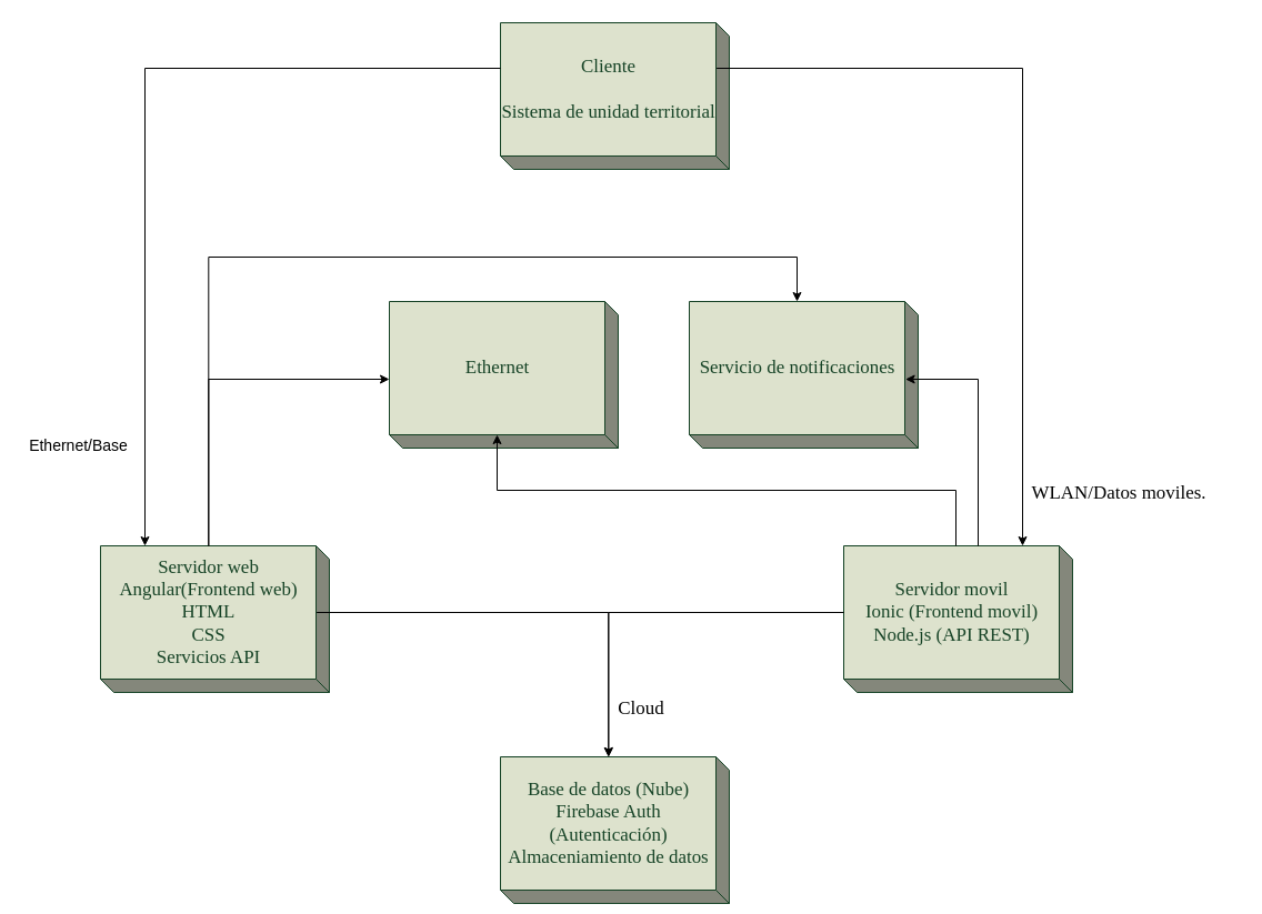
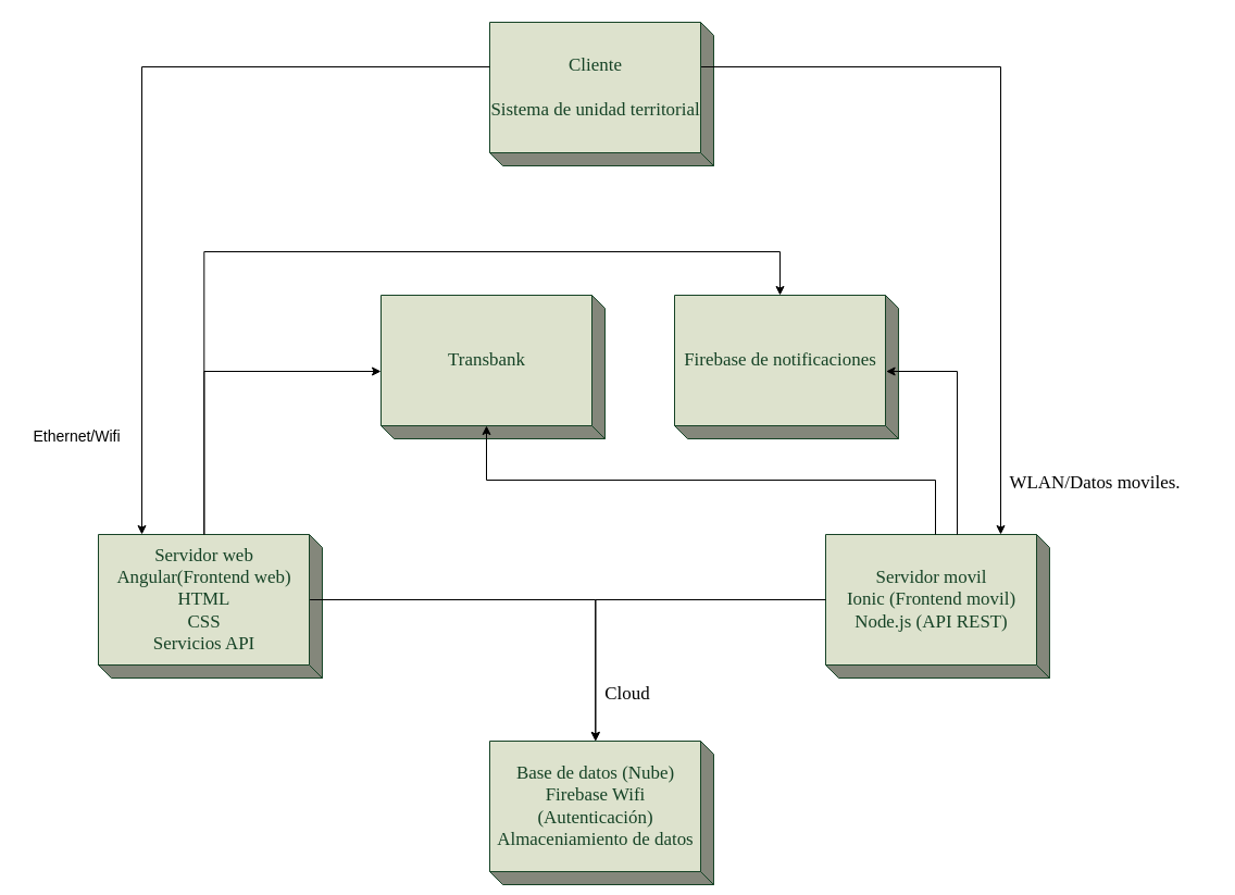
  <mxCell id="0" />
  <mxCell id="1" parent="0" />
  <mxCell id="2" value="" style="vsdxID=1;fillColor=none;gradientColor=none;strokeColor=none;points=[];labelBackgroundColor=none;rounded=0;html=1;whiteSpace=wrap;" vertex="1" parent="1"><mxGeometry x="90" y="491" width="194" height="120" as="geometry" /></mxCell>
  <mxCell id="3" style="vsdxID=2;fillColor=#84877b;gradientColor=none;shape=stencil(UzV2Ls5ILEhVNTIoLinKz04tz0wpyVA1dlE1MsrMy0gtyiwBslSNXVWNndPyi1LTi/JL81Ig/IJEkEoQKze/DGRCBUSfAUiHkUElhGdoAOG7QZTmZOYhKYVJkqUYr1IzPUNzNKNJU45fPUnOJs1w0lTjdQiQgYiktMycHEgcI8ujRypQCJIgjF0B);strokeColor=#164326;spacingTop=-3;spacingBottom=-3;spacingLeft=-3;spacingRight=-3;points=[];labelBackgroundColor=none;rounded=0;html=1;whiteSpace=wrap;" vertex="1" parent="2"><mxGeometry width="194" height="120" as="geometry" /></mxCell>
  <mxCell id="4" style="vsdxID=3;fillColor=#dde2cd;gradientColor=none;shape=stencil(nZBLDoAgDERP0z3SIyjew0SURgSD+Lu9kMZoXLhwN9O+tukAlrNpJg1SzDH4QW/URgNYgZTkjA4UkwJUgGXng+6DX1zLfmoymdXo17xh5zmRJ6Q42BWCfc2oJfdAr+Yv+AP9Cb7OJ3H/2JG1HNGz/84klThPVCc=);strokeColor=#164326;points=[];labelBackgroundColor=none;rounded=0;html=1;whiteSpace=wrap;" vertex="1" parent="2"><mxGeometry width="194" height="120" as="geometry" /></mxCell>
  <mxCell id="5" value="&lt;div style=&quot;font-size: 1px&quot;&gt;&lt;font style=&quot;font-size:16.93px;font-family:Calibri;color:#164326;direction:ltr;letter-spacing:0px;line-height:120%;opacity:1&quot;&gt;Servidor web&lt;br&gt;Angular(Frontend web)&lt;br&gt;HTML&lt;br&gt;CSS&lt;br&gt;Servicios API&lt;/font&gt;&lt;/div&gt;" style="text;vsdxID=1;fillColor=none;gradientColor=none;strokeColor=none;points=[];labelBackgroundColor=none;rounded=0;html=1;whiteSpace=wrap;verticalAlign=middle;align=center;overflow=width;;html=1;" vertex="1" parent="2"><mxGeometry width="194.6" height="120" as="geometry" /></mxCell>
- <mxCell id="6" value="&lt;font style=&quot;font-size: 14px;&quot;&gt;Ethernet/Base&lt;/font&gt;" style="text;html=1;align=center;verticalAlign=middle;resizable=0;points=[];autosize=1;strokeColor=none;fillColor=none;" vertex="1" parent="1"><mxGeometry x="20" y="386" width="100" height="30" as="geometry" /></mxCell>
+ <mxCell id="6" value="&lt;font style=&quot;font-size: 14px;&quot;&gt;Ethernet/Wifi&lt;/font&gt;" style="text;html=1;align=center;verticalAlign=middle;resizable=0;points=[];autosize=1;strokeColor=none;fillColor=none;" vertex="1" parent="1"><mxGeometry x="20" y="386" width="100" height="30" as="geometry" /></mxCell>
  <mxCell id="7" value="&lt;div style=&quot;font-size: 1px&quot;&gt;&lt;font style=&quot;font-size:16.93px;font-family:Calibri;color:#000000;direction:ltr;letter-spacing:0px;line-height:120%;opacity:1&quot;&gt;WLAN/Datos moviles.&lt;br/&gt;&lt;/font&gt;&lt;/div&gt;" style="verticalAlign=middle;align=center;overflow=width;vsdxID=17;fillColor=none;gradientColor=none;shape=stencil(nZBLDoAgDERP0z3SIyjew0SURgSD+Lu9kMZoXLhwN9O+tukAlrNpJg1SzDH4QW/URgNYgZTkjA4UkwJUgGXng+6DX1zLfmoymdXo17xh5zmRJ6Q42BWCfc2oJfdAr+Yv+AP9Cb7OJ3H/2JG1HNGz/84klThPVCc=);strokeColor=none;points=[];labelBackgroundColor=none;rounded=0;html=1;whiteSpace=wrap;" vertex="1" parent="1"><mxGeometry x="900" y="430" width="214" height="28" as="geometry" /></mxCell>
  <mxCell id="8" value="&lt;div style=&quot;font-size: 1px&quot;&gt;&lt;font style=&quot;font-size:16.93px;font-family:Calibri;color:#000000;direction:ltr;letter-spacing:0px;line-height:120%;opacity:1&quot;&gt;Cloud&lt;/font&gt;&lt;/div&gt;&lt;div style=&quot;font-size: 1px&quot;&gt;&lt;font style=&quot;font-size:16.93px;font-family:Calibri;color:#000000;direction:ltr;letter-spacing:0px;line-height:120%;opacity:1&quot;&gt;&lt;br&gt;&lt;/font&gt;&lt;/div&gt;" style="verticalAlign=middle;align=center;overflow=width;vsdxID=17;fillColor=none;gradientColor=none;shape=stencil(nZBLDoAgDERP0z3SIyjew0SURgSD+Lu9kMZoXLhwN9O+tukAlrNpJg1SzDH4QW/URgNYgZTkjA4UkwJUgGXng+6DX1zLfmoymdXo17xh5zmRJ6Q42BWCfc2oJfdAr+Yv+AP9Cb7OJ3H/2JG1HNGz/84klThPVCc=);strokeColor=none;points=[];labelBackgroundColor=none;rounded=0;html=1;whiteSpace=wrap;" vertex="1" parent="1"><mxGeometry x="470" y="627" width="214" height="28" as="geometry" /></mxCell>
  <mxCell id="9" value="" style="vsdxID=1;fillColor=none;gradientColor=none;strokeColor=none;points=[];labelBackgroundColor=none;rounded=0;html=1;whiteSpace=wrap;" vertex="1" parent="1"><mxGeometry x="759" y="491" width="194" height="120" as="geometry" /></mxCell>
  <mxCell id="10" style="vsdxID=2;fillColor=#84877b;gradientColor=none;shape=stencil(UzV2Ls5ILEhVNTIoLinKz04tz0wpyVA1dlE1MsrMy0gtyiwBslSNXVWNndPyi1LTi/JL81Ig/IJEkEoQKze/DGRCBUSfAUiHkUElhGdoAOG7QZTmZOYhKYVJkqUYr1IzPUNzNKNJU45fPUnOJs1w0lTjdQiQgYiktMycHEgcI8ujRypQCJIgjF0B);strokeColor=#164326;spacingTop=-3;spacingBottom=-3;spacingLeft=-3;spacingRight=-3;points=[];labelBackgroundColor=none;rounded=0;html=1;whiteSpace=wrap;" vertex="1" parent="9"><mxGeometry width="194" height="120" as="geometry" /></mxCell>
  <mxCell id="11" style="vsdxID=3;fillColor=#dde2cd;gradientColor=none;shape=stencil(nZBLDoAgDERP0z3SIyjew0SURgSD+Lu9kMZoXLhwN9O+tukAlrNpJg1SzDH4QW/URgNYgZTkjA4UkwJUgGXng+6DX1zLfmoymdXo17xh5zmRJ6Q42BWCfc2oJfdAr+Yv+AP9Cb7OJ3H/2JG1HNGz/84klThPVCc=);strokeColor=#164326;points=[];labelBackgroundColor=none;rounded=0;html=1;whiteSpace=wrap;" vertex="1" parent="9"><mxGeometry width="194" height="120" as="geometry" /></mxCell>
  <mxCell id="12" value="&lt;div style=&quot;font-size: 1px&quot;&gt;&lt;font style=&quot;font-size:16.93px;font-family:Calibri;color:#164326;direction:ltr;letter-spacing:0px;line-height:120%;opacity:1&quot;&gt;Servidor movil&lt;br&gt;Ionic (Frontend movil)&lt;/font&gt;&lt;/div&gt;&lt;div style=&quot;font-size: 1px&quot;&gt;&lt;font style=&quot;font-size:16.93px;font-family:Calibri;color:#164326;direction:ltr;letter-spacing:0px;line-height:120%;opacity:1&quot;&gt;Node.js (API REST)&lt;/font&gt;&lt;/div&gt;" style="text;vsdxID=1;fillColor=none;gradientColor=none;strokeColor=none;points=[];labelBackgroundColor=none;rounded=0;html=1;whiteSpace=wrap;verticalAlign=middle;align=center;overflow=width;;html=1;" vertex="1" parent="9"><mxGeometry width="194.6" height="120" as="geometry" /></mxCell>
  <mxCell id="13" value="" style="vsdxID=1;fillColor=none;gradientColor=none;strokeColor=none;points=[];labelBackgroundColor=none;rounded=0;html=1;whiteSpace=wrap;" vertex="1" parent="1"><mxGeometry x="620" y="271" width="194" height="120" as="geometry" /></mxCell>
  <mxCell id="14" style="vsdxID=2;fillColor=#84877b;gradientColor=none;shape=stencil(UzV2Ls5ILEhVNTIoLinKz04tz0wpyVA1dlE1MsrMy0gtyiwBslSNXVWNndPyi1LTi/JL81Ig/IJEkEoQKze/DGRCBUSfAUiHkUElhGdoAOG7QZTmZOYhKYVJkqUYr1IzPUNzNKNJU45fPUnOJs1w0lTjdQiQgYiktMycHEgcI8ujRypQCJIgjF0B);strokeColor=#164326;spacingTop=-3;spacingBottom=-3;spacingLeft=-3;spacingRight=-3;points=[];labelBackgroundColor=none;rounded=0;html=1;whiteSpace=wrap;" vertex="1" parent="13"><mxGeometry width="194" height="120" as="geometry" /></mxCell>
  <mxCell id="15" style="vsdxID=3;fillColor=#dde2cd;gradientColor=none;shape=stencil(nZBLDoAgDERP0z3SIyjew0SURgSD+Lu9kMZoXLhwN9O+tukAlrNpJg1SzDH4QW/URgNYgZTkjA4UkwJUgGXng+6DX1zLfmoymdXo17xh5zmRJ6Q42BWCfc2oJfdAr+Yv+AP9Cb7OJ3H/2JG1HNGz/84klThPVCc=);strokeColor=#164326;points=[];labelBackgroundColor=none;rounded=0;html=1;whiteSpace=wrap;" vertex="1" parent="13"><mxGeometry width="194" height="120" as="geometry" /></mxCell>
- <mxCell id="16" value="&lt;div style=&quot;&quot;&gt;&lt;font face=&quot;Calibri&quot; color=&quot;#164326&quot;&gt;&lt;span style=&quot;font-size: 16.93px;&quot;&gt;Servicio de notificaciones&lt;/span&gt;&lt;/font&gt;&lt;/div&gt;" style="text;vsdxID=1;fillColor=none;gradientColor=none;strokeColor=none;points=[];labelBackgroundColor=none;rounded=0;html=1;whiteSpace=wrap;verticalAlign=middle;align=center;overflow=width;;html=1;" vertex="1" parent="13"><mxGeometry width="194.6" height="120" as="geometry" /></mxCell>
+ <mxCell id="16" value="&lt;div style=&quot;&quot;&gt;&lt;font face=&quot;Calibri&quot; color=&quot;#164326&quot;&gt;&lt;span style=&quot;font-size: 16.93px;&quot;&gt;Firebase de notificaciones&lt;/span&gt;&lt;/font&gt;&lt;/div&gt;" style="text;vsdxID=1;fillColor=none;gradientColor=none;strokeColor=none;points=[];labelBackgroundColor=none;rounded=0;html=1;whiteSpace=wrap;verticalAlign=middle;align=center;overflow=width;;html=1;" vertex="1" parent="13"><mxGeometry width="194.6" height="120" as="geometry" /></mxCell>
  <mxCell id="17" value="" style="vsdxID=1;fillColor=none;gradientColor=none;strokeColor=none;points=[];labelBackgroundColor=none;rounded=0;html=1;whiteSpace=wrap;" vertex="1" parent="1"><mxGeometry x="350" y="271" width="194" height="120" as="geometry" /></mxCell>
  <mxCell id="18" style="vsdxID=2;fillColor=#84877b;gradientColor=none;shape=stencil(UzV2Ls5ILEhVNTIoLinKz04tz0wpyVA1dlE1MsrMy0gtyiwBslSNXVWNndPyi1LTi/JL81Ig/IJEkEoQKze/DGRCBUSfAUiHkUElhGdoAOG7QZTmZOYhKYVJkqUYr1IzPUNzNKNJU45fPUnOJs1w0lTjdQiQgYiktMycHEgcI8ujRypQCJIgjF0B);strokeColor=#164326;spacingTop=-3;spacingBottom=-3;spacingLeft=-3;spacingRight=-3;points=[];labelBackgroundColor=none;rounded=0;html=1;whiteSpace=wrap;" vertex="1" parent="17"><mxGeometry width="194" height="120" as="geometry" /></mxCell>
  <mxCell id="19" style="vsdxID=3;fillColor=#dde2cd;gradientColor=none;shape=stencil(nZBLDoAgDERP0z3SIyjew0SURgSD+Lu9kMZoXLhwN9O+tukAlrNpJg1SzDH4QW/URgNYgZTkjA4UkwJUgGXng+6DX1zLfmoymdXo17xh5zmRJ6Q42BWCfc2oJfdAr+Yv+AP9Cb7OJ3H/2JG1HNGz/84klThPVCc=);strokeColor=#164326;points=[];labelBackgroundColor=none;rounded=0;html=1;whiteSpace=wrap;" vertex="1" parent="17"><mxGeometry width="194" height="120" as="geometry" /></mxCell>
- <mxCell id="20" value="&lt;div style=&quot;&quot;&gt;&lt;font face=&quot;Calibri&quot; color=&quot;#164326&quot;&gt;&lt;span style=&quot;font-size: 16.93px;&quot;&gt;Ethernet&lt;/span&gt;&lt;/font&gt;&lt;/div&gt;" style="text;vsdxID=1;fillColor=none;gradientColor=none;strokeColor=none;points=[];labelBackgroundColor=none;rounded=0;html=1;whiteSpace=wrap;verticalAlign=middle;align=center;overflow=width;;html=1;" vertex="1" parent="17"><mxGeometry width="194.6" height="120" as="geometry" /></mxCell>
+ <mxCell id="20" value="&lt;div style=&quot;&quot;&gt;&lt;font face=&quot;Calibri&quot; color=&quot;#164326&quot;&gt;&lt;span style=&quot;font-size: 16.93px;&quot;&gt;Transbank&lt;/span&gt;&lt;/font&gt;&lt;/div&gt;" style="text;vsdxID=1;fillColor=none;gradientColor=none;strokeColor=none;points=[];labelBackgroundColor=none;rounded=0;html=1;whiteSpace=wrap;verticalAlign=middle;align=center;overflow=width;;html=1;" vertex="1" parent="17"><mxGeometry width="194.6" height="120" as="geometry" /></mxCell>
  <mxCell id="21" value="" style="vsdxID=1;fillColor=none;gradientColor=none;strokeColor=none;points=[];labelBackgroundColor=none;rounded=0;html=1;whiteSpace=wrap;" vertex="1" parent="1"><mxGeometry x="450" y="20" width="194" height="120" as="geometry" /></mxCell>
  <mxCell id="22" style="vsdxID=2;fillColor=#84877b;gradientColor=none;shape=stencil(UzV2Ls5ILEhVNTIoLinKz04tz0wpyVA1dlE1MsrMy0gtyiwBslSNXVWNndPyi1LTi/JL81Ig/IJEkEoQKze/DGRCBUSfAUiHkUElhGdoAOG7QZTmZOYhKYVJkqUYr1IzPUNzNKNJU45fPUnOJs1w0lTjdQiQgYiktMycHEgcI8ujRypQCJIgjF0B);strokeColor=#164326;spacingTop=-3;spacingBottom=-3;spacingLeft=-3;spacingRight=-3;points=[];labelBackgroundColor=none;rounded=0;html=1;whiteSpace=wrap;" vertex="1" parent="21"><mxGeometry width="194" height="120" as="geometry" /></mxCell>
  <mxCell id="23" style="vsdxID=3;fillColor=#dde2cd;gradientColor=none;shape=stencil(nZBLDoAgDERP0z3SIyjew0SURgSD+Lu9kMZoXLhwN9O+tukAlrNpJg1SzDH4QW/URgNYgZTkjA4UkwJUgGXng+6DX1zLfmoymdXo17xh5zmRJ6Q42BWCfc2oJfdAr+Yv+AP9Cb7OJ3H/2JG1HNGz/84klThPVCc=);strokeColor=#164326;points=[];labelBackgroundColor=none;rounded=0;html=1;whiteSpace=wrap;" vertex="1" parent="21"><mxGeometry width="194" height="120" as="geometry" /></mxCell>
  <mxCell id="24" value="&lt;div style=&quot;font-size: 1px&quot;&gt;&lt;font style=&quot;font-size:16.93px;font-family:Calibri;color:#164326;direction:ltr;letter-spacing:0px;line-height:120%;opacity:1&quot;&gt;Cliente&lt;br&gt;&lt;br&gt;Sistema de unidad territorial&lt;br&gt;&lt;/font&gt;&lt;/div&gt;" style="text;vsdxID=1;fillColor=none;gradientColor=none;strokeColor=none;points=[];labelBackgroundColor=none;rounded=0;html=1;whiteSpace=wrap;verticalAlign=middle;align=center;overflow=width;;html=1;" vertex="1" parent="21"><mxGeometry width="194.6" height="120" as="geometry" /></mxCell>
  <mxCell id="25" value="" style="vsdxID=1;fillColor=none;gradientColor=none;strokeColor=none;points=[];labelBackgroundColor=none;rounded=0;html=1;whiteSpace=wrap;" vertex="1" parent="1"><mxGeometry x="450" y="681" width="194" height="120" as="geometry" /></mxCell>
  <mxCell id="26" style="vsdxID=2;fillColor=#84877b;gradientColor=none;shape=stencil(UzV2Ls5ILEhVNTIoLinKz04tz0wpyVA1dlE1MsrMy0gtyiwBslSNXVWNndPyi1LTi/JL81Ig/IJEkEoQKze/DGRCBUSfAUiHkUElhGdoAOG7QZTmZOYhKYVJkqUYr1IzPUNzNKNJU45fPUnOJs1w0lTjdQiQgYiktMycHEgcI8ujRypQCJIgjF0B);strokeColor=#164326;spacingTop=-3;spacingBottom=-3;spacingLeft=-3;spacingRight=-3;points=[];labelBackgroundColor=none;rounded=0;html=1;whiteSpace=wrap;" vertex="1" parent="25"><mxGeometry width="194" height="120" as="geometry" /></mxCell>
  <mxCell id="27" style="vsdxID=3;fillColor=#dde2cd;gradientColor=none;shape=stencil(nZBLDoAgDERP0z3SIyjew0SURgSD+Lu9kMZoXLhwN9O+tukAlrNpJg1SzDH4QW/URgNYgZTkjA4UkwJUgGXng+6DX1zLfmoymdXo17xh5zmRJ6Q42BWCfc2oJfdAr+Yv+AP9Cb7OJ3H/2JG1HNGz/84klThPVCc=);strokeColor=#164326;points=[];labelBackgroundColor=none;rounded=0;html=1;whiteSpace=wrap;" vertex="1" parent="25"><mxGeometry width="194" height="120" as="geometry" /></mxCell>
- <mxCell id="28" value="&lt;font face=&quot;Calibri&quot; color=&quot;#164326&quot;&gt;&lt;span style=&quot;font-size: 16.93px;&quot;&gt;Base de datos (Nube)&lt;/span&gt;&lt;/font&gt;&lt;div&gt;&lt;font face=&quot;Calibri&quot; color=&quot;#164326&quot;&gt;&lt;span style=&quot;font-size: 16.93px;&quot;&gt;Firebase Auth (Autenticación)&lt;/span&gt;&lt;/font&gt;&lt;/div&gt;&lt;div&gt;&lt;font face=&quot;Calibri&quot; color=&quot;#164326&quot;&gt;&lt;span style=&quot;font-size: 16.93px;&quot;&gt;Almaceniamiento de datos&lt;/span&gt;&lt;/font&gt;&lt;/div&gt;" style="text;vsdxID=1;fillColor=none;gradientColor=none;strokeColor=none;points=[];labelBackgroundColor=none;rounded=0;html=1;whiteSpace=wrap;verticalAlign=middle;align=center;overflow=width;;html=1;" vertex="1" parent="25"><mxGeometry width="194.6" height="120" as="geometry" /></mxCell>
+ <mxCell id="28" value="&lt;font face=&quot;Calibri&quot; color=&quot;#164326&quot;&gt;&lt;span style=&quot;font-size: 16.93px;&quot;&gt;Base de datos (Nube)&lt;/span&gt;&lt;/font&gt;&lt;div&gt;&lt;font face=&quot;Calibri&quot; color=&quot;#164326&quot;&gt;&lt;span style=&quot;font-size: 16.93px;&quot;&gt;Firebase Wifi (Autenticación)&lt;/span&gt;&lt;/font&gt;&lt;/div&gt;&lt;div&gt;&lt;font face=&quot;Calibri&quot; color=&quot;#164326&quot;&gt;&lt;span style=&quot;font-size: 16.93px;&quot;&gt;Almaceniamiento de datos&lt;/span&gt;&lt;/font&gt;&lt;/div&gt;" style="text;vsdxID=1;fillColor=none;gradientColor=none;strokeColor=none;points=[];labelBackgroundColor=none;rounded=0;html=1;whiteSpace=wrap;verticalAlign=middle;align=center;overflow=width;;html=1;" vertex="1" parent="25"><mxGeometry width="194.6" height="120" as="geometry" /></mxCell>
  <mxCell id="29" style="edgeStyle=orthogonalEdgeStyle;rounded=0;orthogonalLoop=1;jettySize=auto;html=1;" edge="1" parent="1" source="24" target="5"><mxGeometry relative="1" as="geometry"><Array as="points"><mxPoint x="130" y="61" /></Array></mxGeometry></mxCell>
  <mxCell id="30" style="edgeStyle=orthogonalEdgeStyle;rounded=0;orthogonalLoop=1;jettySize=auto;html=1;" edge="1" parent="1" source="24" target="12"><mxGeometry relative="1" as="geometry"><Array as="points"><mxPoint x="920" y="61" /></Array></mxGeometry></mxCell>
  <mxCell id="31" style="edgeStyle=orthogonalEdgeStyle;rounded=0;orthogonalLoop=1;jettySize=auto;html=1;" edge="1" parent="1" source="5" target="28"><mxGeometry relative="1" as="geometry" /></mxCell>
  <mxCell id="32" style="edgeStyle=orthogonalEdgeStyle;rounded=0;orthogonalLoop=1;jettySize=auto;html=1;" edge="1" parent="1" source="12" target="28"><mxGeometry relative="1" as="geometry" /></mxCell>
  <mxCell id="33" style="edgeStyle=orthogonalEdgeStyle;rounded=0;orthogonalLoop=1;jettySize=auto;html=1;" edge="1" parent="1" source="12" target="16"><mxGeometry relative="1" as="geometry"><Array as="points"><mxPoint x="880" y="341" /></Array></mxGeometry></mxCell>
  <mxCell id="34" style="edgeStyle=orthogonalEdgeStyle;rounded=0;orthogonalLoop=1;jettySize=auto;html=1;" edge="1" parent="1" source="5" target="20"><mxGeometry relative="1" as="geometry"><Array as="points"><mxPoint x="187" y="341" /></Array></mxGeometry></mxCell>
  <mxCell id="35" style="edgeStyle=orthogonalEdgeStyle;rounded=0;orthogonalLoop=1;jettySize=auto;html=1;" edge="1" parent="1" source="5" target="16"><mxGeometry relative="1" as="geometry"><Array as="points"><mxPoint x="187" y="231" /><mxPoint x="717" y="231" /></Array></mxGeometry></mxCell>
  <mxCell id="36" style="edgeStyle=orthogonalEdgeStyle;rounded=0;orthogonalLoop=1;jettySize=auto;html=1;" edge="1" parent="1" source="12" target="20"><mxGeometry relative="1" as="geometry"><Array as="points"><mxPoint x="860" y="441" /><mxPoint x="447" y="441" /></Array></mxGeometry></mxCell>
